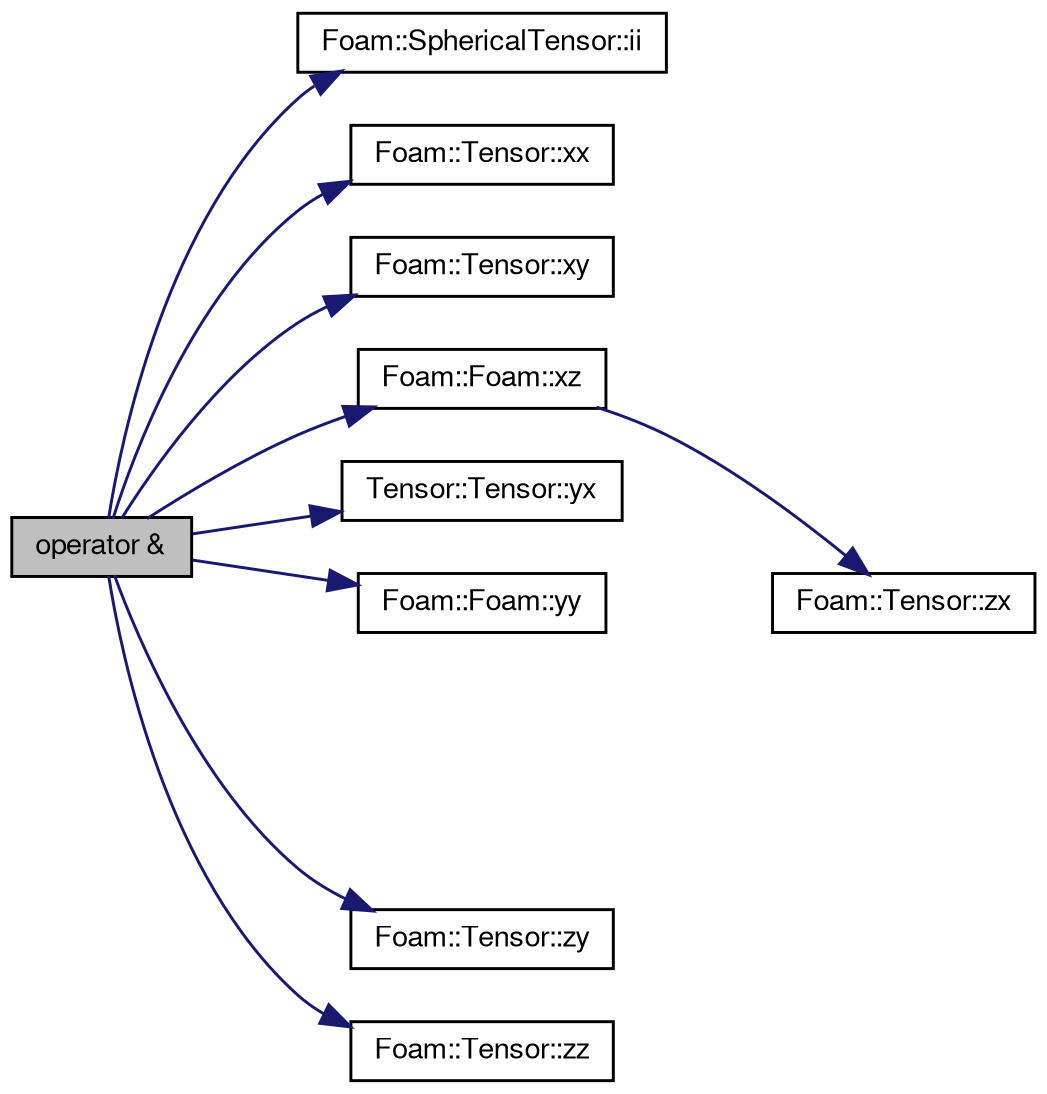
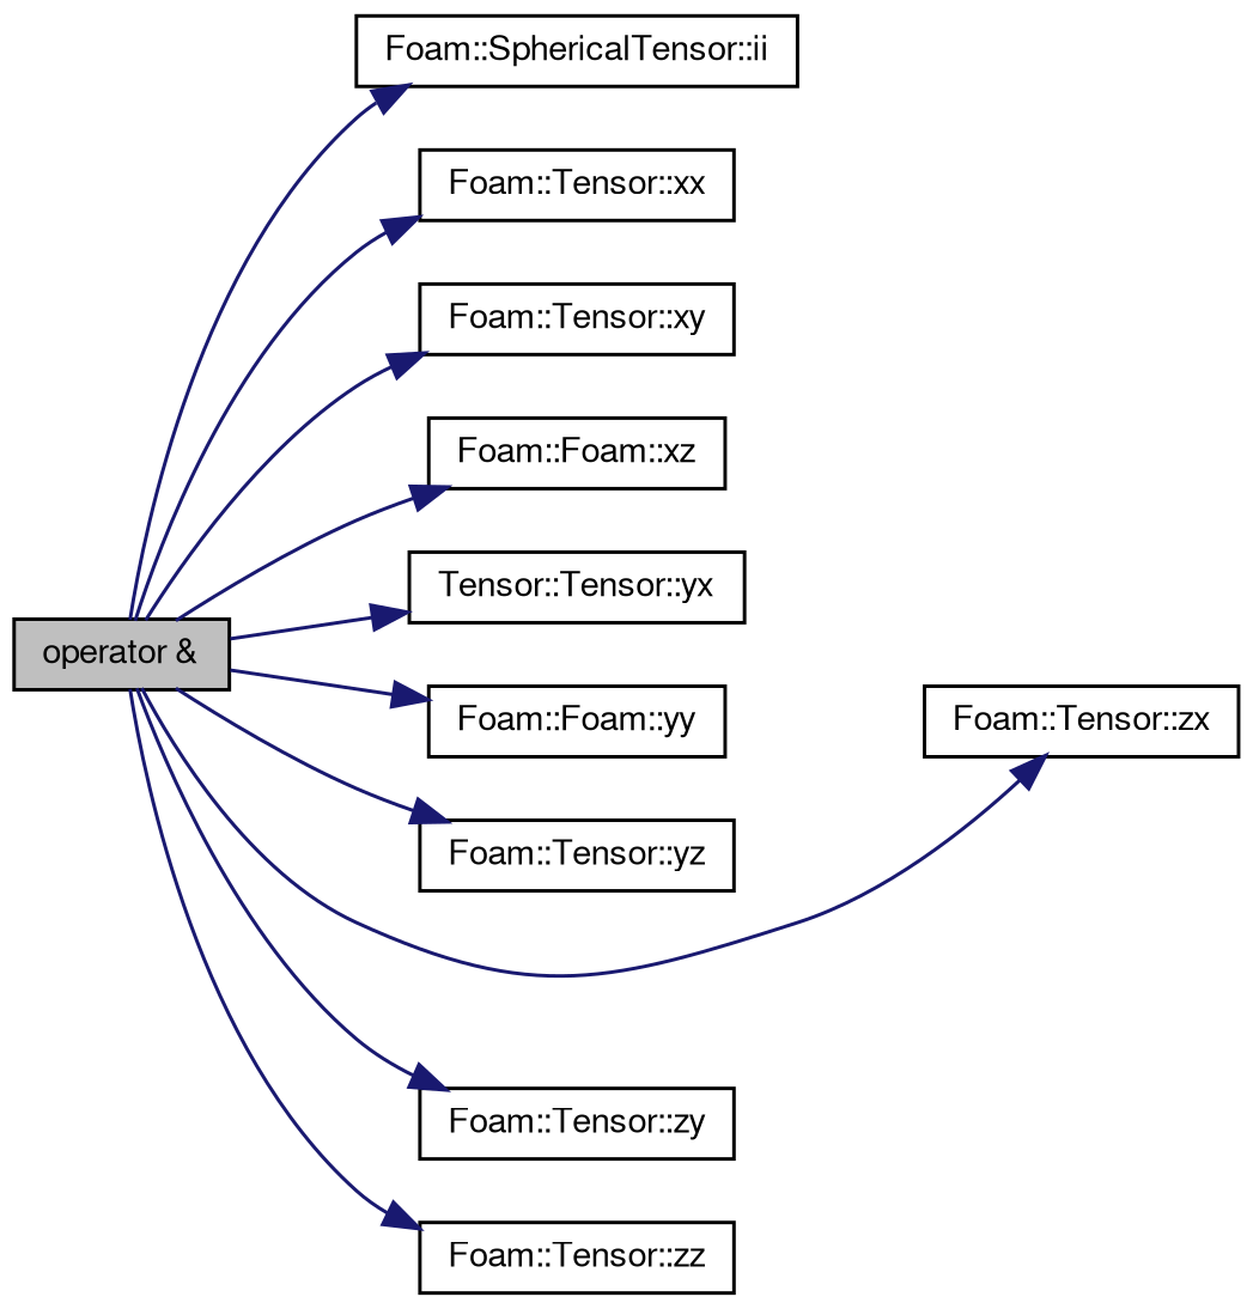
  digraph {
    rankdir=LR
    node [color=black fontname=FreeSans fontsize=10 shape=record]
    edge [color=midnightblue fontname=FreeSans fontsize=10 labelfontname=FreeSans labelfontsize=10 style=solid]
    n1 [fillcolor=grey75 fontcolor=black height=0.2 label="operator &" style=filled width=0.4]
    n2 [height=0.2 label="Foam::SphericalTensor::ii" width=0.4]
    n3 [height=0.2 label="Foam::Tensor::xx" width=0.4]
    n4 [height=0.2 label="Foam::Tensor::xy" width=0.4]
    n5 [height=0.2 label="Foam::Foam::xz" width=0.4]
    n6 [height=0.2 label="Tensor::Tensor::yx" width=0.4]
    n7 [height=0.2 label="Foam::Foam::yy" width=0.4]
+   n8 [height=0.2 label="Foam::Tensor::yz" width=0.4]
    n9 [height=0.2 label="Foam::Tensor::zx" width=0.4]
    n10 [height=0.2 label="Foam::Tensor::zy" width=0.4]
    n11 [height=0.2 label="Foam::Tensor::zz" width=0.4]
    n1 -> n2
    n1 -> n3
    n1 -> n4
    n1 -> n5
    n1 -> n6
    n1 -> n7
-   n5 -> n9
+   n1 -> n8
+   n1 -> n9
    n1 -> n10
    n1 -> n11
  }
